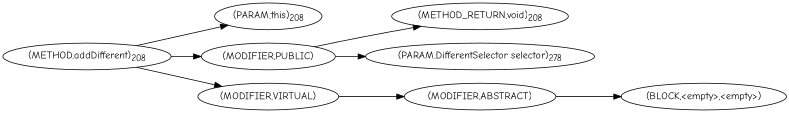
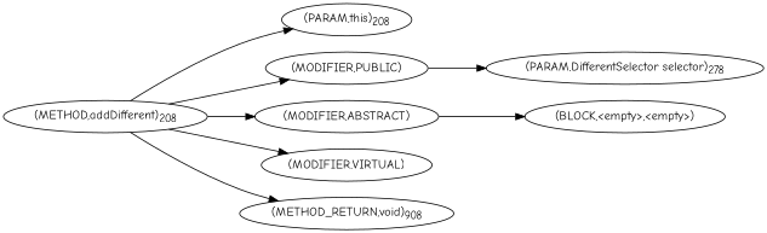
  digraph {
    fontname="Comic Neue"
    rankdir=LR
    node [fontname="Comic Neue"]
    edge [fontname="Comic Neue"]
    n1 [label=<(METHOD,addDifferent)<SUB>208</SUB>>]
    n2 [label=<(PARAM,this)<SUB>208</SUB>>]
    n3 [label=<(MODIFIER,PUBLIC)>]
    n4 [label=<(MODIFIER,ABSTRACT)>]
    n5 [label=<(MODIFIER,VIRTUAL)>]
-   n6 [label=<(METHOD_RETURN,void)<SUB>208</SUB>>]
+   n6 [label=<(METHOD_RETURN,void)<SUB>908</SUB>>]
    n7 [label=<(PARAM,DifferentSelector selector)<SUB>278</SUB>>]
    n8 [label=<(BLOCK,&lt;empty&gt;,&lt;empty&gt;)>]
    n1 -> n2
    n1 -> n3
-   n5 -> n4
+   n1 -> n4
    n1 -> n5
-   n3 -> n6
+   n1 -> n6
    n3 -> n7
    n4 -> n8
  }
